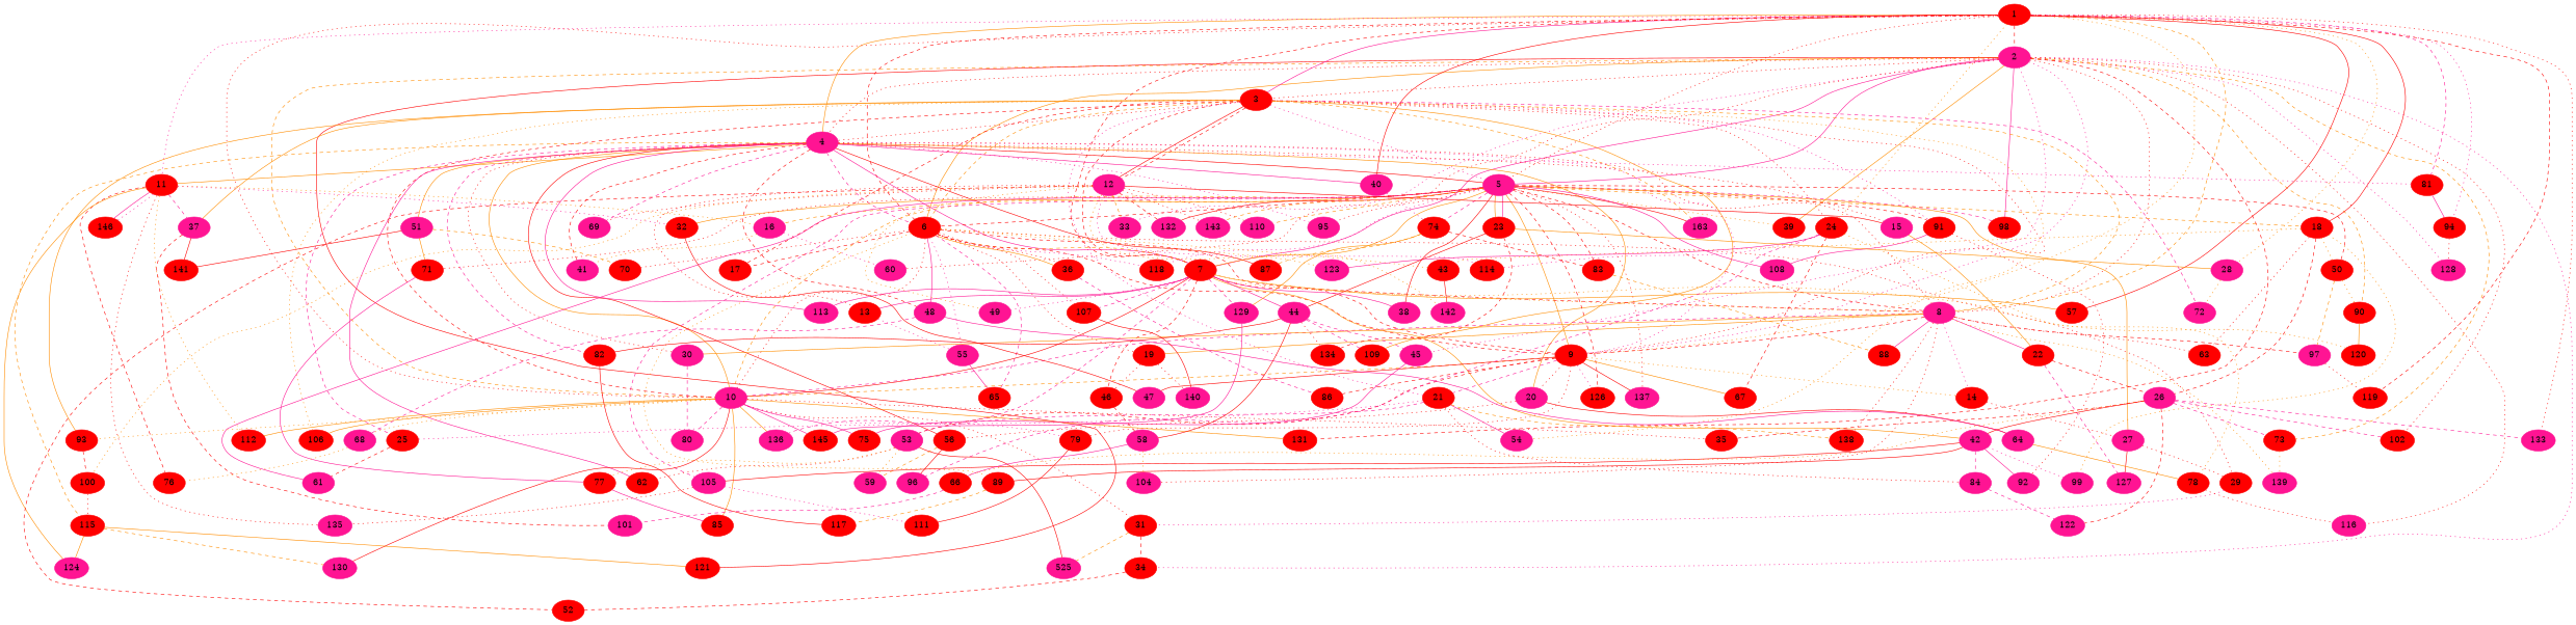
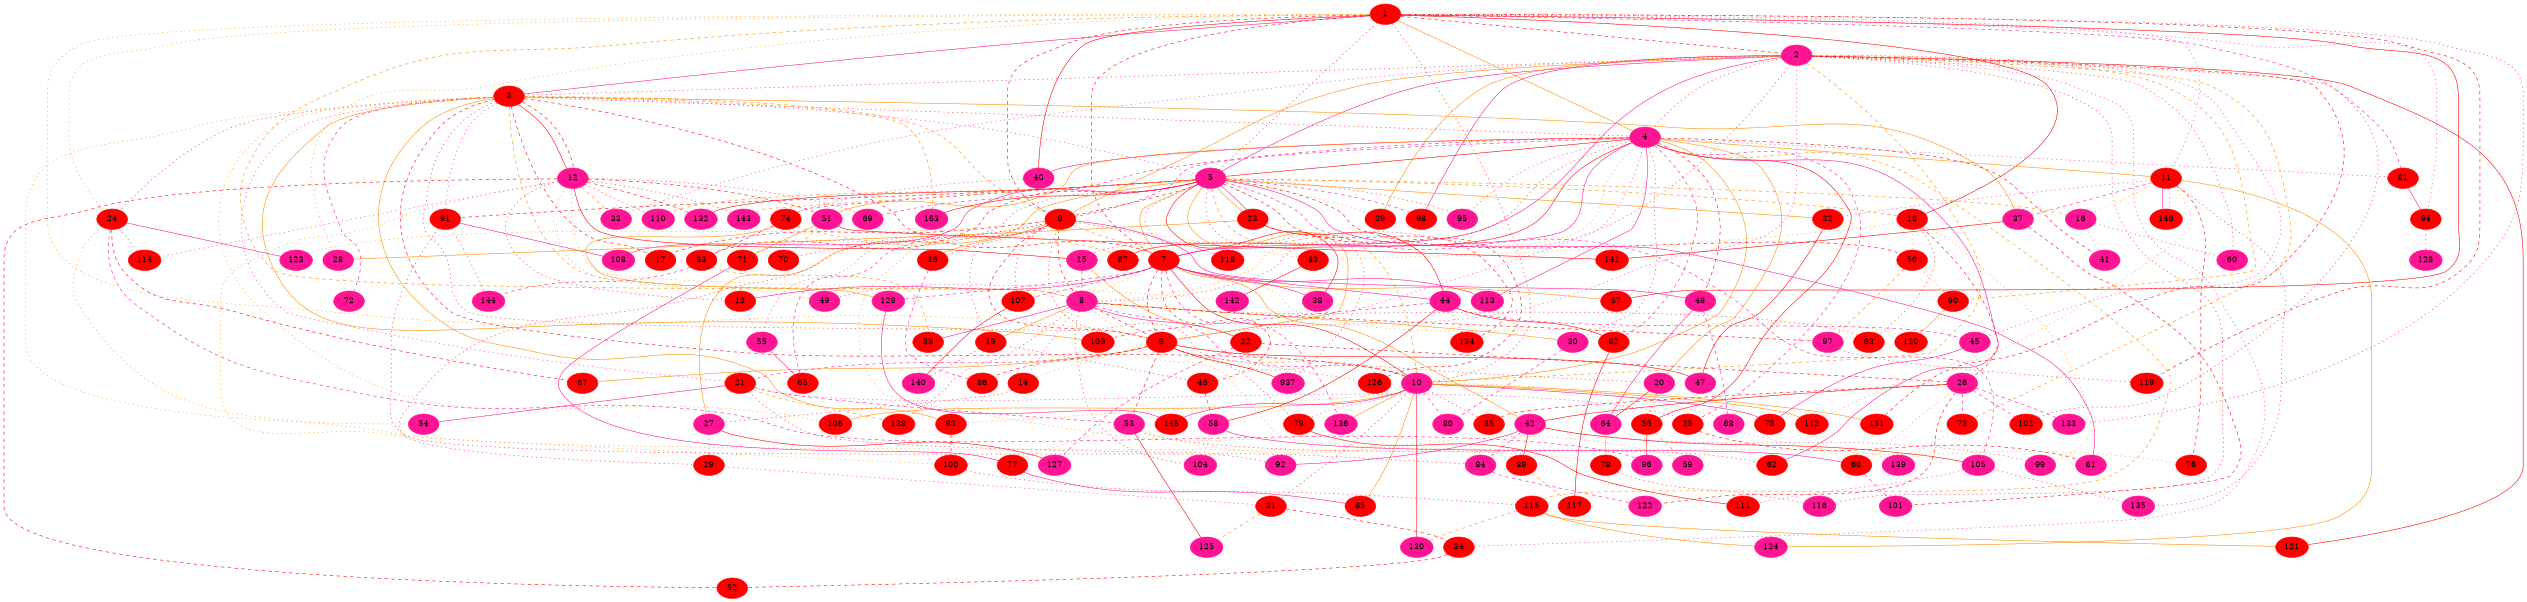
  graph {
    node [color=red style=filled]
    edge [color=red style=dotted]
    2 [color=deeppink]
    1
    3
    4 [color=deeppink]
    5 [color=deeppink]
    6
    7
    8 [color=deeppink]
    9
    10 [color=deeppink]
    11
    18
    24
    28 [color=deeppink]
    40 [color=deeppink]
    57
    81
    94
    119
    133 [color=deeppink]
    33 [color=deeppink]
    34
    39
    45 [color=deeppink]
    60 [color=deeppink]
    73
    90
    98
    102
    116 [color=deeppink]
    121
    128 [color=deeppink]
    131
    12 [color=deeppink]
    17
    21
    37 [color=deeppink]
    54 [color=deeppink]
    72 [color=deeppink]
    91
    93
    n42 [color=deeppink label=163]
    106
    109
    15 [color=deeppink]
    20 [color=deeppink]
    25
    30 [color=deeppink]
    41 [color=deeppink]
    48 [color=deeppink]
    51 [color=deeppink]
    56
    62
    69 [color=deeppink]
    82
    87
    95 [color=deeppink]
    113 [color=deeppink]
    115
    16 [color=deeppink]
    23
    27 [color=deeppink]
    32
    38 [color=deeppink]
    50
    61 [color=deeppink]
    71
    74
    83
    105 [color=deeppink]
    108 [color=deeppink]
    110 [color=deeppink]
    118
    126
    132 [color=deeppink]
-   137 [color=deeppink]
+   137 [color=deeppink label=937]
    143 [color=deeppink]
    19
    29
    36
    43
    55 [color=deeppink]
    65
    70
    89
    107
    123 [color=deeppink]
    13
    42 [color=deeppink]
    44 [color=deeppink]
    46
    49 [color=deeppink]
    120
    129 [color=deeppink]
    136 [color=deeppink]
    14
    22
    63
    88
    97 [color=deeppink]
    104 [color=deeppink]
    138
    139 [color=deeppink]
    47 [color=deeppink]
    53 [color=deeppink]
    67
    79
    86
    31
    35
    68 [color=deeppink]
    75
    80 [color=deeppink]
    85
    112
    130 [color=deeppink]
    145
    76
    124 [color=deeppink]
    135 [color=deeppink]
    146
    26 [color=deeppink]
    99 [color=deeppink]
    114
    78
    96 [color=deeppink]
    52
    100
    142 [color=deeppink]
    84 [color=deeppink]
    101 [color=deeppink]
    141
    92 [color=deeppink]
+   144 [color=deeppink]
    64 [color=deeppink]
    59 [color=deeppink]
    117
    134
    127 [color=deeppink]
    77
    111
    140 [color=deeppink]
    58 [color=deeppink]
-   125 [color=deeppink label=525]
+   125 [color=deeppink]
    66
    122 [color=deeppink]
    2 -- 3
    2 -- 4
    2 -- 5 [color=deeppink style=solid]
    2 -- 6 [color=darkorange style=solid]
    2 -- 7 [color=deeppink style=solid]
    2 -- 8
    2 -- 9 [color=deeppink]
    2 -- 10 [color=darkorange style=dashed]
    2 -- 33 [color=deeppink]
    2 -- 34 [color=deeppink]
    2 -- 39 [color=darkorange style=solid]
    2 -- 45 [color=deeppink]
    2 -- 60
    2 -- 73 [color=darkorange style=dashed]
    2 -- 90 [color=darkorange style=dashed]
    2 -- 98 [color=deeppink style=solid]
    2 -- 102
    2 -- 116
    2 -- 121 [style=solid]
-   2 -- 128 [color=deeppink]
    2 -- 131 [style=dashed]
    1 -- 2 [style=dashed]
    1 -- 3 [color=deeppink style=solid]
    1 -- 4 [color=darkorange style=solid]
    1 -- 5
    1 -- 6 [style=dashed]
    1 -- 7 [style=dashed]
    1 -- 8 [color=darkorange style=dashed]
    1 -- 9 [color=darkorange]
    1 -- 10
    1 -- 11 [color=deeppink]
    1 -- 18 [style=solid]
    1 -- 24 [color=darkorange]
    1 -- 28 [color=darkorange]
    1 -- 40 [style=solid]
    1 -- 57 [style=solid]
    1 -- 81 [color=deeppink style=dashed]
    1 -- 94 [color=deeppink]
    1 -- 119 [style=dashed]
    1 -- 133
    3 -- 4
    3 -- 5 [color=deeppink]
    3 -- 6 [color=darkorange style=dashed]
    3 -- 7 [style=dashed]
    3 -- 8 [color=darkorange style=dashed]
    3 -- 9
    3 -- 10 [style=dashed]
    3 -- 24
    3 -- 12 [style=solid]
    3 -- 12 [style=dashed]
    3 -- 17 [style=dashed]
    3 -- 21 [color=deeppink]
    3 -- 37 [color=darkorange style=solid]
    3 -- 54 [color=darkorange]
    3 -- 72 [color=deeppink style=dashed]
    3 -- 91 [color=deeppink]
    3 -- 93 [color=darkorange style=solid]
    3 -- n42 [color=darkorange style=dashed]
    3 -- 106 [color=darkorange]
    3 -- 109 [color=darkorange style=solid]
    4 -- 5 [style=solid]
    4 -- 6 [color=deeppink style=dashed]
    4 -- 7 [color=deeppink style=solid]
-   4 -- 8
+   4 -- 8 [color=darkorange]
    4 -- 9 [color=deeppink]
    4 -- 10 [color=darkorange style=solid]
    4 -- 11 [color=darkorange style=solid]
    4 -- 40 [color=deeppink style=solid]
    4 -- 81 [color=deeppink]
    4 -- 15
    4 -- 20 [color=darkorange style=solid]
    4 -- 25 [color=deeppink style=dashed]
    4 -- 30
    4 -- 41 [style=dashed]
    4 -- 48 [style=dashed]
    4 -- 51 [color=darkorange style=solid]
    4 -- 56 [style=solid]
    4 -- 62 [color=deeppink style=solid]
    4 -- 69 [color=deeppink style=dashed]
    4 -- 82 [color=deeppink style=dashed]
    4 -- 87 [style=solid]
    4 -- 95 [color=deeppink]
    4 -- 113 [color=deeppink style=solid]
    4 -- 115 [color=darkorange style=dashed]
    5 -- 6 [style=dashed]
    5 -- 7 [color=darkorange style=solid]
-   5 -- 8 [style=dashed]
+   15 -- 8 [style=dashed]
    5 -- 9 [color=darkorange style=solid]
    5 -- 10 [color=darkorange style=dashed]
    5 -- 18 [color=darkorange style=dashed]
    5 -- 39 [color=darkorange]
    5 -- 98 [color=deeppink style=dashed]
    5 -- 91 [style=dashed]
    5 -- n42 [style=solid]
    5 -- 95
    5 -- 16 [color=darkorange style=dashed]
    5 -- 23 [color=darkorange style=solid]
    5 -- 23 [color=deeppink style=solid]
    5 -- 27 [color=darkorange style=solid]
    5 -- 32 [color=darkorange style=solid]
    5 -- 38 [style=solid]
    5 -- 50 [style=dashed]
    5 -- 61 [color=deeppink style=solid]
    5 -- 71
    5 -- 74 [color=deeppink style=dashed]
    5 -- 83 [style=dashed]
    5 -- 105 [color=deeppink style=dashed]
    5 -- 108 [color=deeppink style=solid]
    5 -- 110 [color=darkorange style=dashed]
    5 -- 118 [color=deeppink]
    5 -- 126 [style=dashed]
    5 -- 132 [style=solid]
    5 -- 137
    5 -- 143 [color=darkorange style=dashed]
    6 -- 7 [color=darkorange style=dashed]
    6 -- 8 [style=dashed]
    6 -- 9 [style=dashed]
    6 -- 10
    6 -- 17 [style=dashed]
    6 -- 48 [color=deeppink style=solid]
    6 -- 118 [color=deeppink]
    6 -- 19
    6 -- 29
    6 -- 36 [color=darkorange style=solid]
    6 -- 36
    6 -- 43 [color=darkorange]
    6 -- 55 [color=deeppink]
    6 -- 65 [color=deeppink style=dashed]
    6 -- 70
    6 -- 89 [color=darkorange]
    6 -- 107
    6 -- 123 [color=darkorange]
    7 -- 8 [color=darkorange]
    7 -- 9 [style=dashed]
    7 -- 10 [style=solid]
    7 -- 57 [color=darkorange style=solid]
    7 -- 113 [color=deeppink style=solid]
    7 -- 38 [color=deeppink style=solid]
    7 -- 107 [color=deeppink style=dashed]
    7 -- 13 [color=deeppink style=solid]
    7 -- 42 [color=darkorange style=solid]
    7 -- 44 [color=deeppink style=solid]
    7 -- 46 [style=dashed]
    7 -- 49 [color=deeppink]
    7 -- 120 [color=darkorange]
    7 -- 129 [color=deeppink style=dashed]
    7 -- 136 [color=deeppink style=dashed]
    8 -- 9 [style=dashed]
    8 -- 10 [color=deeppink style=dashed]
    8 -- 30 [color=darkorange style=solid]
    8 -- 19 [color=darkorange style=solid]
    8 -- 14 [color=deeppink]
    8 -- 22 [color=deeppink style=solid]
    8 -- 63
    8 -- 88 [color=deeppink style=solid]
    8 -- 97 [style=dashed]
    8 -- 104
    8 -- 138
    8 -- 139 [color=darkorange]
    9 -- 10 [color=darkorange style=dashed]
    9 -- 21 [color=deeppink style=dashed]
    9 -- 20
    9 -- 126 [color=deeppink]
    9 -- 137 [style=solid]
    9 -- 14 [color=darkorange]
    9 -- 47 [style=solid]
    9 -- 53 [style=dashed]
    9 -- 67 [color=darkorange style=solid]
    9 -- 79
    9 -- 86 [style=dashed]
    10 -- 131 [color=darkorange style=solid]
    10 -- 93 [color=darkorange]
    10 -- 106 [color=darkorange style=solid]
    10 -- 136 [color=darkorange style=solid]
    10 -- 79 [color=deeppink]
    10 -- 31
    10 -- 35
    10 -- 68 [color=darkorange]
    10 -- 75 [color=deeppink style=solid]
    10 -- 80 [color=deeppink style=dashed]
    10 -- 85 [color=darkorange style=solid]
    10 -- 112 [color=darkorange style=solid]
    10 -- 130 [style=solid]
    10 -- 145 [color=deeppink style=solid]
    11 -- 37 [color=deeppink style=dashed]
    11 -- 16 [color=darkorange]
    11 -- 32 [color=deeppink]
    11 -- 112 [color=darkorange]
    11 -- 76 [style=dashed]
    11 -- 124 [color=darkorange style=solid]
    11 -- 135
    11 -- 146 [color=deeppink style=solid]
    11 -- 146 [color=deeppink]
    18 -- 50 [color=darkorange]
    18 -- 43 [color=darkorange]
    18 -- 63
    18 -- 26 [style=dashed]
    18 -- 99 [color=darkorange]
    24 -- 123 [color=deeppink style=solid]
    24 -- 67 [style=dashed]
    24 -- 114 [color=deeppink]
    24 -- 78 [color=darkorange]
    24 -- 96 [color=deeppink style=dashed]
    28 -- 72 [color=darkorange]
    40 -- 74 [color=deeppink]
    81 -- 94 [color=deeppink style=solid]
    94 -- 128
    34 -- 52 [style=dashed]
    45 -- 75 [color=deeppink style=solid]
    73 -- 139 [color=darkorange]
    90 -- 120 [color=darkorange style=solid]
    12 -- 33 [color=darkorange style=dashed]
    12 -- 15 [style=solid]
+   12 -- 51 [style=dashed]
    12 -- 69
    12 -- 110
    12 -- 132 [style=dashed]
    12 -- 143
    12 -- 13
    12 -- 49 [color=darkorange]
    12 -- 114 [color=deeppink]
    12 -- 52 [style=dashed]
    12 -- 100 [color=darkorange]
    12 -- 142 [color=darkorange]
    21 -- 54 [color=deeppink style=solid]
    21 -- 25 [color=deeppink]
    21 -- 138 [color=darkorange style=dashed]
    21 -- 53 [color=deeppink style=dashed]
    21 -- 84
    37 -- 101 [style=dashed]
    37 -- 141 [style=solid]
    91 -- 108 [color=deeppink style=solid]
    91 -- 92
+   91 -- 144
    93 -- 100 [style=dashed]
    15 -- 22 [color=darkorange style=solid]
    20 -- 56
    20 -- 64 [style=solid]
    25 -- 61 [style=dashed]
    30 -- 80 [color=deeppink style=dashed]
    48 -- 68 [color=deeppink style=dashed]
    48 -- 64 [color=deeppink style=solid]
    51 -- 71 [color=darkorange style=solid]
    51 -- 70 [color=darkorange style=dashed]
    51 -- 141 [style=solid]
    56 -- 96 [style=solid]
    56 -- 59 [color=darkorange style=dashed]
    82 -- 117 [style=solid]
    115 -- 121 [color=darkorange style=solid]
    115 -- 130 [color=darkorange style=dashed]
    115 -- 124 [color=darkorange style=solid]
    16 -- 60 [color=deeppink]
    16 -- 41 [color=darkorange]
    23 -- 28 [color=darkorange style=solid]
    23 -- 44 [style=solid]
    23 -- 134 [style=dashed]
    27 -- 29
    27 -- 127 [style=solid]
    32 -- 47 [style=solid]
    50 -- 90 [color=darkorange]
    50 -- 97 [color=darkorange style=dashed]
    71 -- 77 [color=deeppink style=solid]
    74 -- 87 [color=darkorange style=dashed]
    74 -- 83 [style=dashed]
    74 -- 129 [color=darkorange style=solid]
    83 -- 88 [color=darkorange style=dashed]
+   83 -- 144 [color=deeppink style=dashed]
    105 -- 135
    105 -- 111 [color=deeppink]
    19 -- 46
    19 -- 140
    29 -- 31 [color=deeppink]
    36 -- 86 [color=deeppink style=dashed]
    43 -- 142 [style=solid]
    55 -- 65 [color=deeppink style=solid]
    89 -- 117 [color=darkorange style=dashed]
    107 -- 140 [style=solid]
    13 -- 55 [color=deeppink]
    42 -- 105 [style=solid]
    42 -- 89 [style=solid]
    42 -- 99 [color=deeppink]
    42 -- 84 [color=deeppink style=dashed]
    42 -- 92 [color=deeppink style=solid]
    44 -- 45 [color=deeppink style=dashed]
    44 -- 109 [color=deeppink style=dashed]
    44 -- 82 [style=solid]
    44 -- 134
    44 -- 58 [style=solid]
    46 -- 58 [style=dashed]
    129 -- 145 [color=deeppink style=solid]
    14 -- 27
    22 -- 26 [style=dashed]
    22 -- 127 [color=deeppink style=dashed]
    97 -- 119
    53 -- 62
    53 -- 59 [color=darkorange]
    53 -- 77 [color=darkorange]
    53 -- 125 [style=solid]
    79 -- 111 [style=solid]
    31 -- 34 [style=dashed]
    31 -- 125 [color=darkorange style=dashed]
    68 -- 76 [color=darkorange]
    26 -- 133 [color=deeppink style=dashed]
    26 -- 73 [color=deeppink style=dashed]
    26 -- 102 [color=deeppink style=dashed]
    26 -- 42 [style=solid]
    26 -- 35 [style=dashed]
    26 -- 66 [color=darkorange]
    26 -- 122 [style=dashed]
    78 -- 116
    100 -- 115
    84 -- 122 [color=deeppink style=dashed]
    64 -- 78 [color=darkorange style=solid]
    77 -- 85 [color=deeppink style=solid]
    58 -- 104 [color=darkorange]
    58 -- 66 [color=deeppink style=solid]
    66 -- 101 [color=deeppink style=dashed]
  }
